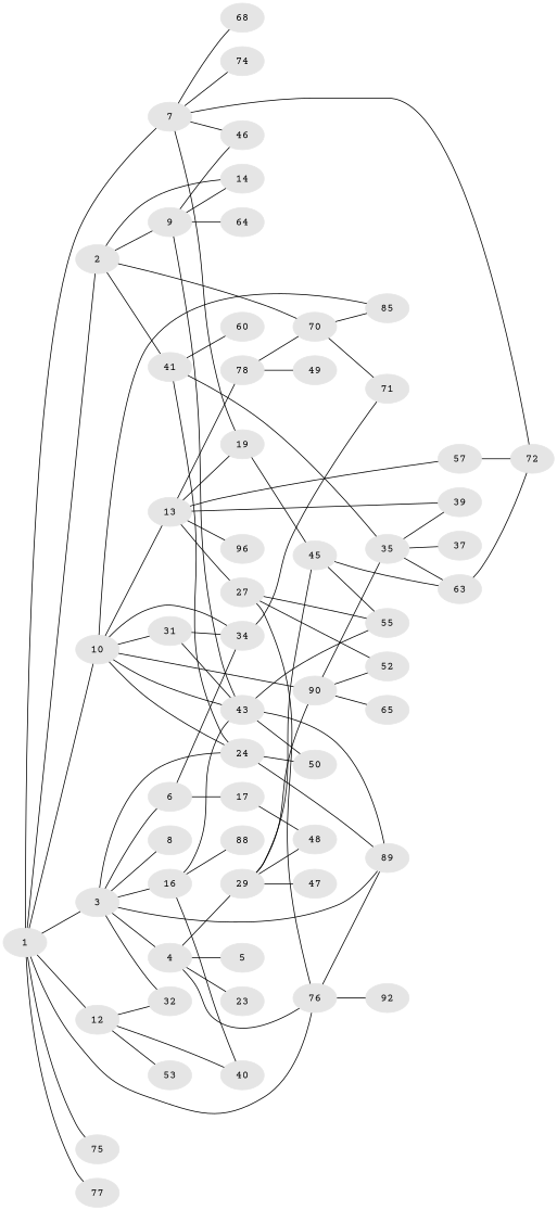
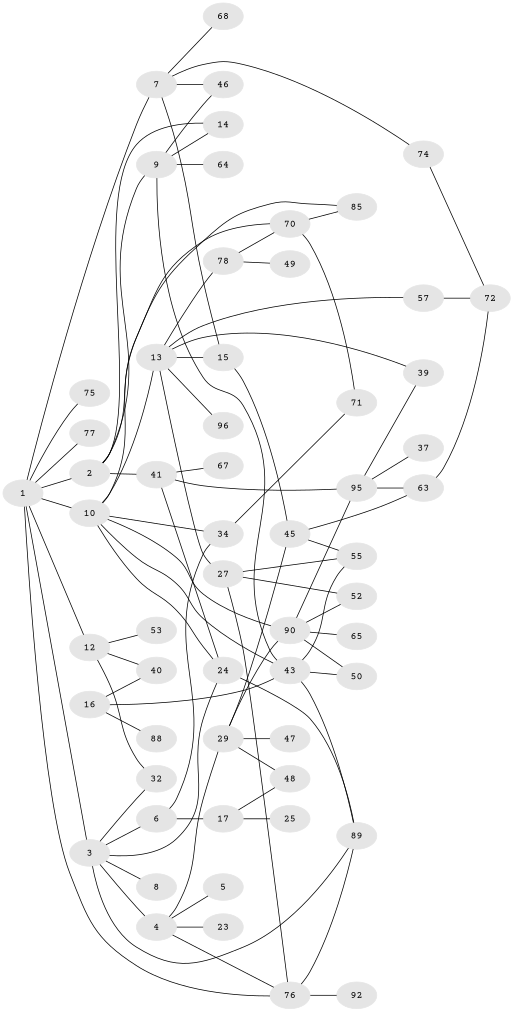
  graph {
    fontname="Courier Prime"
    rankdir=LR
    node [color=gray90 fontname="Courier Prime" style=filled]
    edge [fontname="Courier Prime"]
    1 [super="+58"]
    2 [super="+42"]
    3 [super="+78"]
    7 [super="+38"]
    10 [super="+20"]
    12 [super="+21"]
    75
    76 [super="+91"]
    77
    9 [super="+90"]
    n11 [label=41 super="+19"]
    14 [super="+18"]
    70 [super="+79"]
    4 [super="+22"]
    6 [super="+73"]
    8
    16
    24 [super="+83"]
    32
    n20 [label=89 super="+89"]
-   15 [super="+84" label=19]
+   15 [super="+84"]
    46 [super="+59"]
    68
    72 [super="+86"]
    74
    34 [super="+41"]
    43 [super="+44"]
    13 [super="+61"]
    n29 [label=90 super="+67"]
-   31
    85
    40 [super="+81"]
    53
    92
    64
-   35 [super="+51"]
-   60
+   35 [super="+51" label=95]
+   60 [label=67]
    71
    5
    23
    29 [super="+66"]
    17
    88
    45
    48 [super="+82"]
    47
+   25
    55 [super="+69"]
    50
    n50 [label=96]
    27 [super="+33"]
    n52 [label=78]
    57
    39
    52 [super="+80"]
    65
    37
    63
    49
    1 -- 2
    1 -- 3
    1 -- 7
    1 -- 10
    1 -- 12
    1 -- 75
    1 -- 76
    1 -- 77
    2 -- 9
    2 -- n11
    2 -- 14
    2 -- 70
    3 -- 4
    3 -- 6
    3 -- 8
-   3 -- 16
    3 -- 24
    3 -- 32
    3 -- n20
    7 -- 15
    7 -- 46
    7 -- 68
-   7 -- 72
+   74 -- 72
    7 -- 74
    10 -- 24
    10 -- 34
    10 -- 43
    10 -- 13
    10 -- n29
-   10 -- 31
    10 -- 85
    12 -- 32
    12 -- 40
    12 -- 53
    76 -- n20
    76 -- 92
    9 -- 14
    9 -- 46
    9 -- 43
    9 -- 64
    n11 -- 24
    n11 -- 35
    n11 -- 60
    70 -- 85
    70 -- 71
    4 -- 76
    4 -- 5
    4 -- 23
    4 -- 29
    6 -- 34
    6 -- 17
    16 -- 43
    16 -- 40
    16 -- 88
    24 -- n20
    15 -- 45
    34 -- 71
    43 -- n20
    43 -- 55
    43 -- 50
    13 -- 15
    13 -- n50
    13 -- 27
    13 -- n52
    13 -- 57
    13 -- 39
    n29 -- 35
-   24 -- 50
+   n29 -- 50
    n29 -- 52
    n29 -- 65
-   31 -- 34
-   31 -- 43
    35 -- 39
    35 -- 37
    35 -- 63 [weight=2]
    29 -- n29
    29 -- 45
    29 -- 48
    29 -- 47
    17 -- 48
+   17 -- 25
    45 -- 55
    45 -- 63
    27 -- 76
    27 -- 55
    27 -- 52
    n52 -- 70 [weight=2]
    n52 -- 49
    57 -- 72
    63 -- 72
  }
